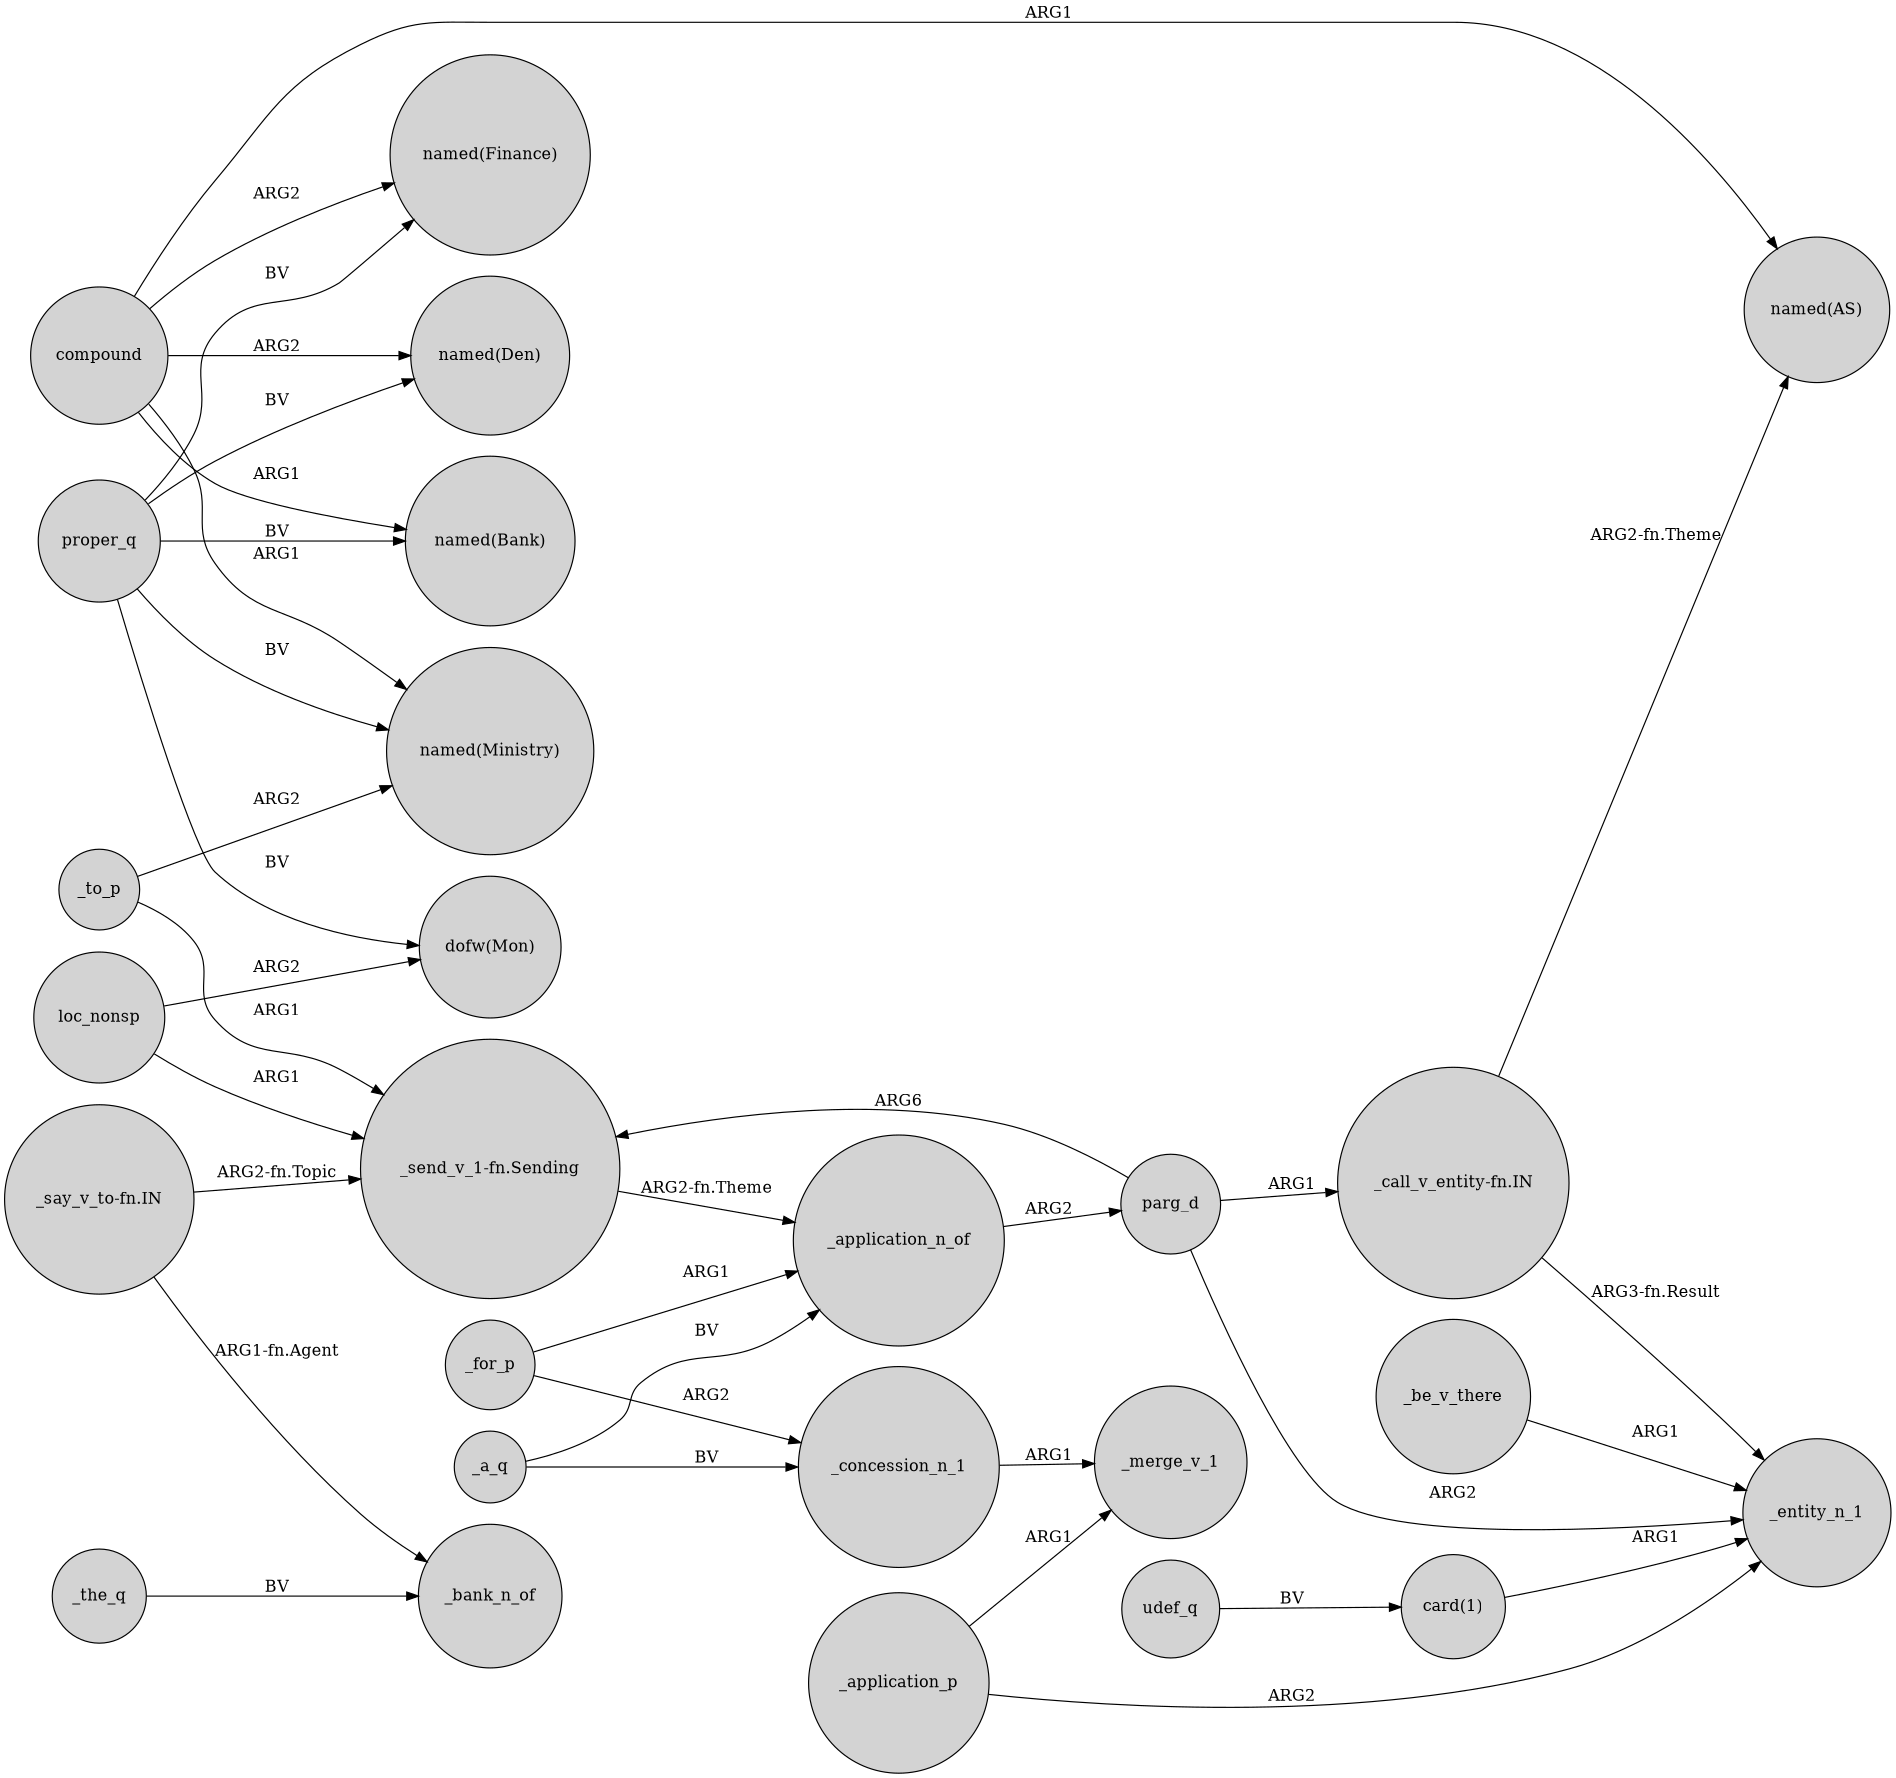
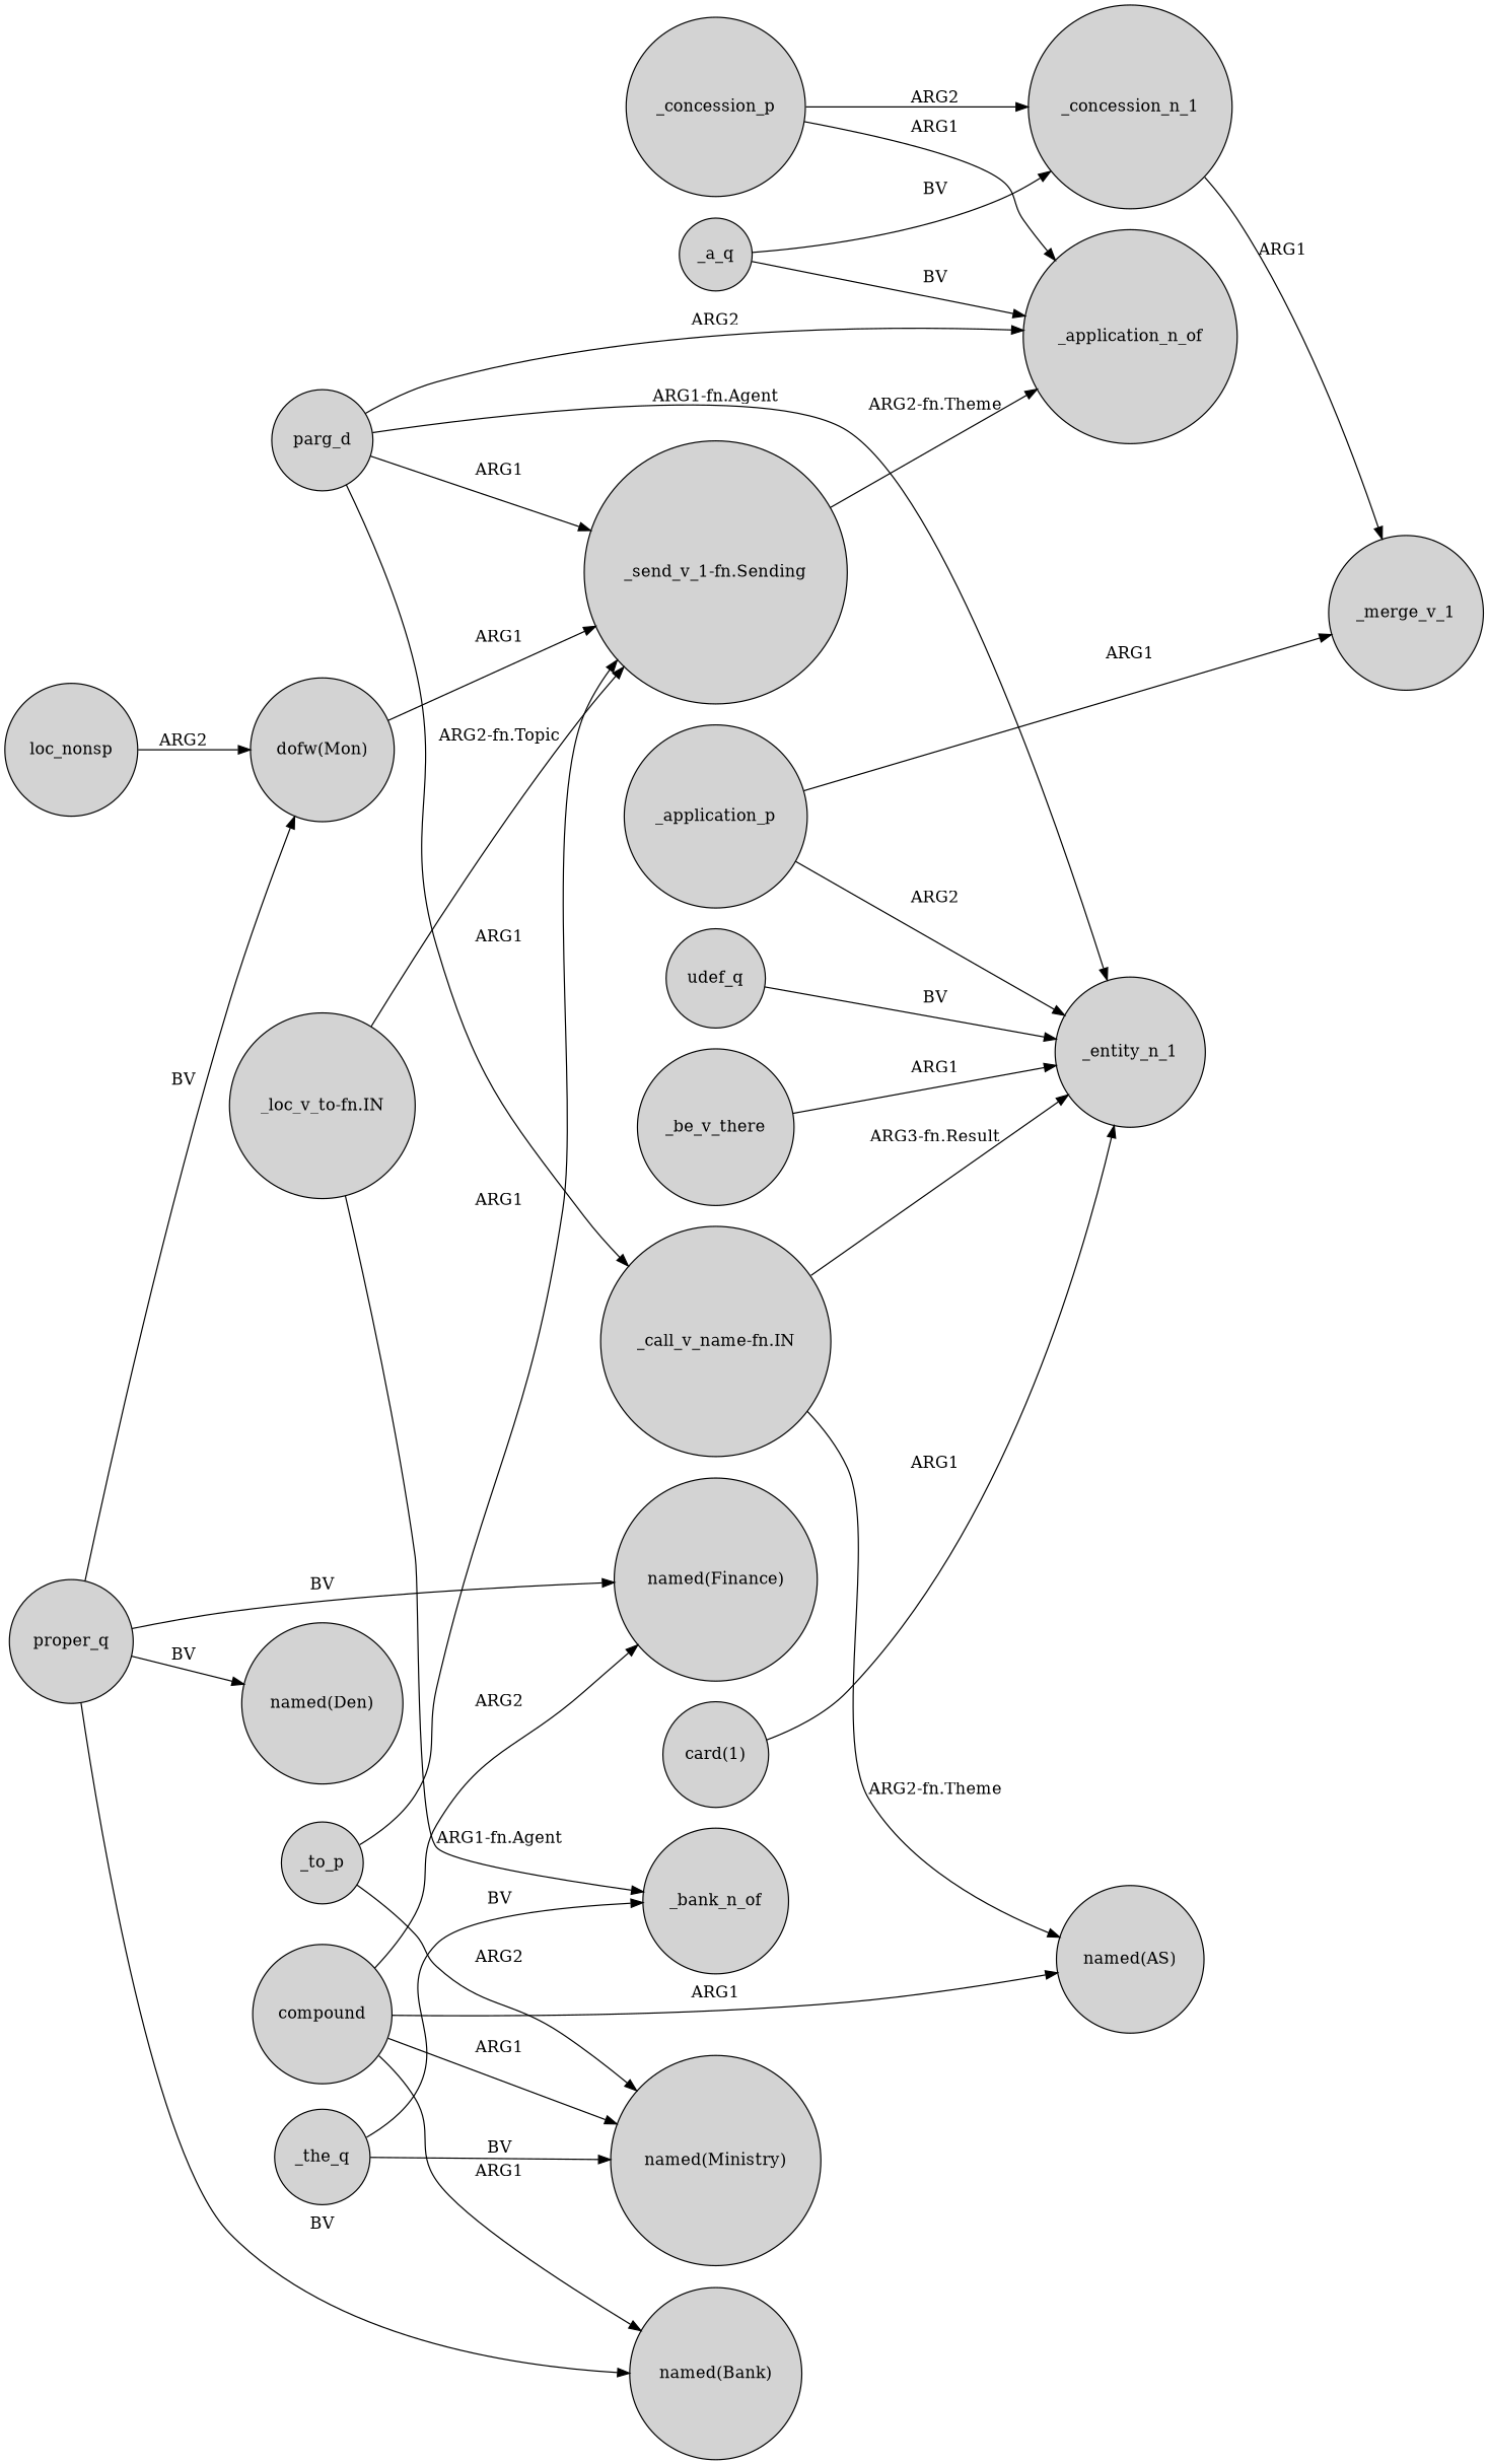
  digraph {
    rankdir=LR
    node [shape=circle style=filled]
    _concession_n_1
    _merge_v_1
    proper_q
    "named(Finance)"
    "named(Den)"
    "named(Bank)"
    "dofw(Mon)"
    compound
    "named(AS)"
    "named(Ministry)"
-   "_call_v_name-fn.IN" [label="_call_v_entity-fn.IN"]
+   "_call_v_name-fn.IN"
    _entity_n_1
    _to_p
    "_send_v_1-fn.Sending"
    _application_n_of
    _a_q
    udef_q
    _be_v_there
-   "_say_v_to-fn.IN"
+   "_say_v_to-fn.IN" [label="_loc_v_to-fn.IN"]
    _bank_n_of
    "card(1)"
    parg_d
    _the_q
    n24 [label=_application_p]
    loc_nonsp
-   _for_p
+   _for_p [label=_concession_p]
    _concession_n_1 -> _merge_v_1 [label=ARG1]
    proper_q -> "named(Finance)" [label=BV]
    proper_q -> "named(Den)" [label=BV]
    proper_q -> "named(Bank)" [label=BV]
    proper_q -> "dofw(Mon)" [label=BV]
    compound -> "named(Finance)" [label=ARG2]
-   compound -> "named(Den)" [label=ARG2]
    compound -> "named(Bank)" [label=ARG1]
    compound -> "named(AS)" [label=ARG1]
    compound -> "named(Ministry)" [label=ARG1]
    "_call_v_name-fn.IN" -> "named(AS)" [label="ARG2-fn.Theme"]
    "_call_v_name-fn.IN" -> _entity_n_1 [label="ARG3-fn.Result"]
    _to_p -> "named(Ministry)" [label=ARG2]
    _to_p -> "_send_v_1-fn.Sending" [label=ARG1]
    "_send_v_1-fn.Sending" -> _application_n_of [label="ARG2-fn.Theme"]
    _a_q -> _concession_n_1 [label=BV]
    _a_q -> _application_n_of [label=BV]
-   udef_q -> "card(1)" [label=BV]
+   udef_q -> _entity_n_1 [label=BV]
    _be_v_there -> _entity_n_1 [label=ARG1]
    "_say_v_to-fn.IN" -> "_send_v_1-fn.Sending" [label="ARG2-fn.Topic"]
    "_say_v_to-fn.IN" -> _bank_n_of [label="ARG1-fn.Agent"]
    "card(1)" -> _entity_n_1 [label=ARG1]
    parg_d -> "_call_v_name-fn.IN" [label=ARG1]
-   parg_d -> _entity_n_1 [label=ARG2]
-   parg_d -> "_send_v_1-fn.Sending" [label=ARG6]
-   _application_n_of -> parg_d [label=ARG2]
-   proper_q -> "named(Ministry)" [label=BV]
+   parg_d -> _entity_n_1 [label="ARG1-fn.Agent"]
+   parg_d -> "_send_v_1-fn.Sending" [label=ARG1]
+   parg_d -> _application_n_of [label=ARG2]
+   _the_q -> "named(Ministry)" [label=BV]
    _the_q -> _bank_n_of [label=BV]
    n24 -> _merge_v_1 [label=ARG1]
    n24 -> _entity_n_1 [label=ARG2]
    loc_nonsp -> "dofw(Mon)" [label=ARG2]
-   loc_nonsp -> "_send_v_1-fn.Sending" [label=ARG1]
+   "dofw(Mon)" -> "_send_v_1-fn.Sending" [label=ARG1]
    _for_p -> _concession_n_1 [label=ARG2]
    _for_p -> _application_n_of [label=ARG1]
  }
